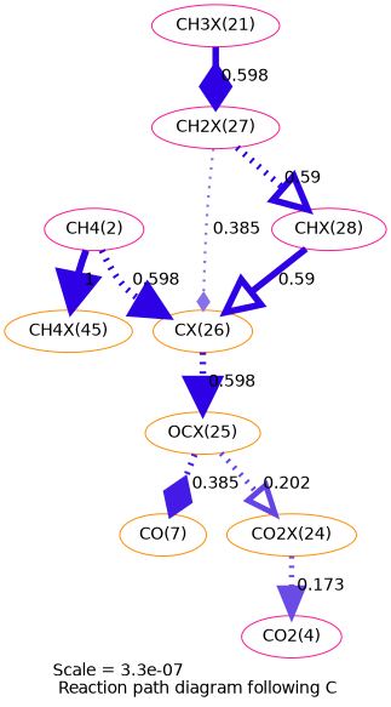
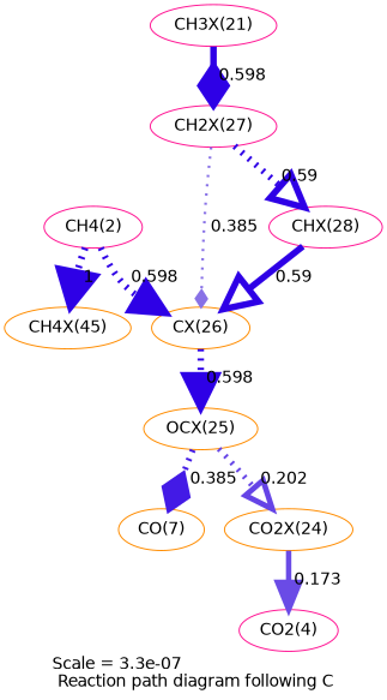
  digraph {
    fontname=Helvetica
    label="Scale = 3.3e-07\l Reaction path diagram following C"
    node [color=deeppink fontname=Helvetica]
    edge [arrowhead=normal arrowsize=2.81 color="0.7, 1.1, 0.9" fontname=Helvetica penwidth=5.61 style=dotted]
    n1 [label="CH4(2)"]
    n2 [color=darkorange label="CH4X(45)"]
    n3 [color=darkorange label="CX(26)"]
    n4 [label="CH3X(21)"]
    n5 [label="CH2X(27)"]
    n6 [label="CHX(28)"]
    n7 [color=darkorange label="OCX(25)"]
    n8 [color=darkorange label="CO(7)"]
    n9 [color=darkorange label="CO2X(24)"]
    n10 [label="CO2(4)"]
-   n1 -> n2 [arrowsize=3 color="0.7, 1.5, 0.9" label=" 1" penwidth=6 style=solid]
+   n1 -> n2 [arrowsize=3 color="0.7, 1.5, 0.9" label=" 1" penwidth=6]
    n1 -> n3 [label=" 0.598"]
    n3 -> n7 [label=" 0.598"]
    n4 -> n5 [arrowhead=diamond label=" 0.598" style=solid]
    n5 -> n3 [arrowhead=diamond arrowsize=1.16 color="0.7, 0.508, 0.9" label=" 0.385" penwidth=2.31]
    n5 -> n6 [arrowhead=onormal arrowsize=2.8 color="0.7, 1.09, 0.9" label=" 0.59" penwidth=5.6]
    n6 -> n3 [arrowhead=onormal arrowsize=2.8 color="0.7, 1.09, 0.9" label=" 0.59" penwidth=5.6 style=solid]
    n7 -> n8 [arrowhead=diamond arrowsize=2.64 color="0.7, 0.885, 0.9" label=" 0.385" penwidth=5.28]
    n7 -> n9 [arrowhead=onormal arrowsize=2.4 color="0.7, 0.702, 0.9" label=" 0.202" penwidth=4.79]
-   n9 -> n10 [arrowsize=2.34 color="0.7, 0.673, 0.9" label=" 0.173" penwidth=4.68]
+   n9 -> n10 [arrowsize=2.34 color="0.7, 0.673, 0.9" label=" 0.173" penwidth=4.68 style=solid]
  }
